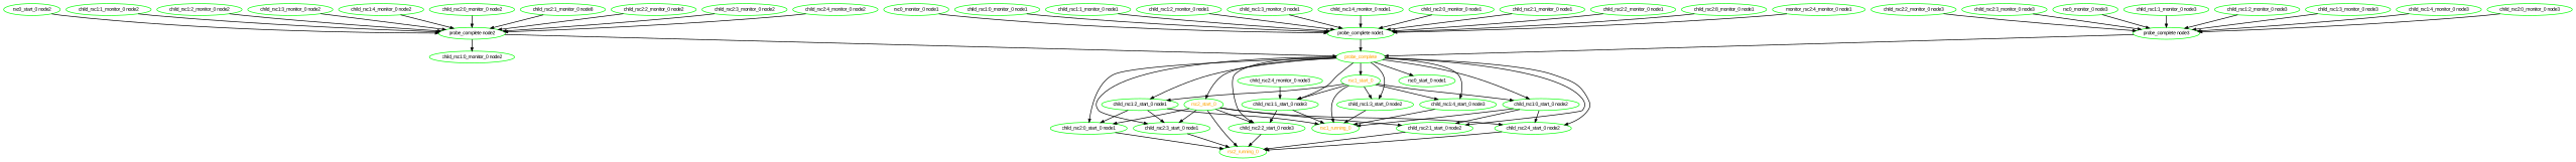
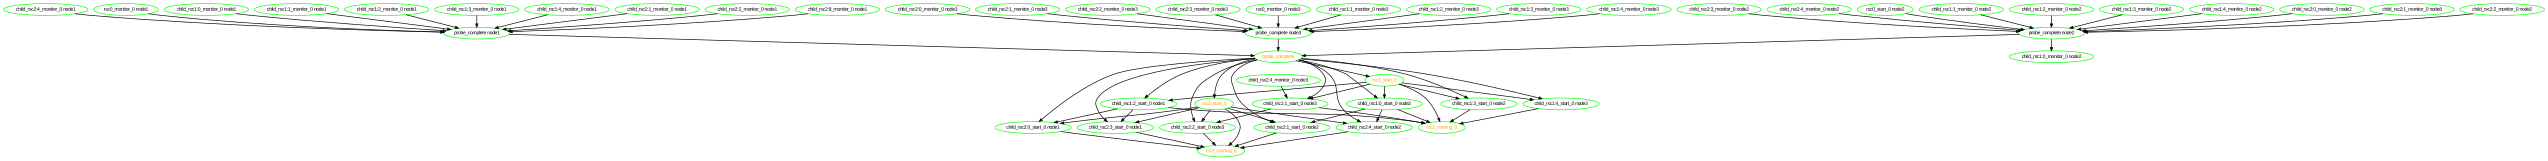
  digraph {
    fontname="Liberation Sans"
    node [color=green fontcolor=black fontname="Liberation Sans" style=bold]
    edge [fontname="Liberation Sans" style=bold]
    "child_rsc1:0_monitor_0 node1"
    "probe_complete node1"
    probe_complete [fontcolor=orange]
    "child_rsc1:0_start_0 node2"
    "child_rsc2:1_start_0 node2"
    "child_rsc2:4_start_0 node2"
    "child_rsc1:1_start_0 node3"
    "child_rsc2:2_start_0 node3"
    "child_rsc1:2_start_0 node1"
    "child_rsc2:0_start_0 node1"
    "child_rsc2:3_start_0 node1"
    "child_rsc1:3_start_0 node2"
    "child_rsc1:4_start_0 node3"
-   "rsc0_start_0 node1"
    rsc1_start_0 [fontcolor=orange]
    rsc2_start_0 [fontcolor=orange]
    "probe_complete node2"
    "child_rsc1:0_monitor_0 node2"
    "probe_complete node3"
    rsc1_running_0 [fontcolor=orange]
    rsc2_running_0 [fontcolor=orange]
    "child_rsc1:1_monitor_0 node1"
    "child_rsc1:1_monitor_0 node2"
    "child_rsc1:1_monitor_0 node3"
    "child_rsc1:2_monitor_0 node1"
    "child_rsc1:2_monitor_0 node2"
    "child_rsc1:2_monitor_0 node3"
    "child_rsc1:3_monitor_0 node1"
    "child_rsc1:3_monitor_0 node2"
    "child_rsc1:3_monitor_0 node3"
    "child_rsc1:4_monitor_0 node1"
    "child_rsc1:4_monitor_0 node2"
    "child_rsc1:4_monitor_0 node3"
-   "child_rsc2:0_monitor_0 node1"
    "child_rsc2:0_monitor_0 node2"
    "child_rsc2:0_monitor_0 node3"
    "child_rsc2:1_monitor_0 node1"
    n38 [label="child_rsc2:1_monitor_0 node8"]
+   "child_rsc2:1_monitor_0 node3"
    "child_rsc2:2_monitor_0 node1"
    "child_rsc2:2_monitor_0 node2"
    "child_rsc2:2_monitor_0 node3"
    n43 [label="child_rsc2:8_monitor_0 node1"]
    "child_rsc2:3_monitor_0 node2"
    "child_rsc2:3_monitor_0 node3"
-   "child_rsc2:4_monitor_0 node1" [label="monitor_rsc2:4_monitor_0 node1"]
+   "child_rsc2:4_monitor_0 node1"
    "child_rsc2:4_monitor_0 node2"
    "child_rsc2:4_monitor_0 node3"
    "rsc0_monitor_0 node1"
    n50 [label="rsc0_start_0 node2"]
    "rsc0_monitor_0 node3"
    "child_rsc1:0_monitor_0 node1" -> "probe_complete node1"
    "probe_complete node1" -> probe_complete
    probe_complete -> "child_rsc1:0_start_0 node2"
    probe_complete -> "child_rsc2:1_start_0 node2"
    probe_complete -> "child_rsc2:4_start_0 node2"
    probe_complete -> "child_rsc1:1_start_0 node3"
    probe_complete -> "child_rsc2:2_start_0 node3"
    probe_complete -> "child_rsc1:2_start_0 node1"
    probe_complete -> "child_rsc2:0_start_0 node1"
    probe_complete -> "child_rsc2:3_start_0 node1"
    probe_complete -> "child_rsc1:3_start_0 node2"
    probe_complete -> "child_rsc1:4_start_0 node3"
-   probe_complete -> "rsc0_start_0 node1"
    probe_complete -> rsc1_start_0
    probe_complete -> rsc2_start_0
    "child_rsc1:0_start_0 node2" -> "child_rsc2:1_start_0 node2"
    "child_rsc1:0_start_0 node2" -> "child_rsc2:4_start_0 node2"
    "child_rsc1:0_start_0 node2" -> rsc1_running_0
    "child_rsc2:1_start_0 node2" -> rsc2_running_0
    "child_rsc2:4_start_0 node2" -> rsc2_running_0
    "child_rsc1:1_start_0 node3" -> "child_rsc2:2_start_0 node3"
    "child_rsc1:1_start_0 node3" -> rsc1_running_0
    "child_rsc2:2_start_0 node3" -> rsc2_running_0
    "child_rsc1:2_start_0 node1" -> "child_rsc2:0_start_0 node1"
    "child_rsc1:2_start_0 node1" -> "child_rsc2:3_start_0 node1"
    "child_rsc1:2_start_0 node1" -> rsc1_running_0
    "child_rsc2:0_start_0 node1" -> rsc2_running_0
    "child_rsc2:3_start_0 node1" -> rsc2_running_0
    "child_rsc1:3_start_0 node2" -> rsc1_running_0
    "child_rsc1:4_start_0 node3" -> rsc1_running_0
    rsc1_start_0 -> "child_rsc1:0_start_0 node2"
    rsc1_start_0 -> "child_rsc1:1_start_0 node3"
    rsc1_start_0 -> "child_rsc1:2_start_0 node1"
    rsc1_start_0 -> "child_rsc1:3_start_0 node2"
    rsc1_start_0 -> "child_rsc1:4_start_0 node3"
    rsc1_start_0 -> rsc1_running_0
    rsc2_start_0 -> "child_rsc2:1_start_0 node2"
    rsc2_start_0 -> "child_rsc2:4_start_0 node2"
    rsc2_start_0 -> "child_rsc2:2_start_0 node3"
    rsc2_start_0 -> "child_rsc2:0_start_0 node1"
    rsc2_start_0 -> "child_rsc2:3_start_0 node1"
    rsc2_start_0 -> rsc2_running_0
    "probe_complete node2" -> probe_complete
    "probe_complete node2" -> "child_rsc1:0_monitor_0 node2"
    "probe_complete node3" -> probe_complete
    "child_rsc1:1_monitor_0 node1" -> "probe_complete node1"
    "child_rsc1:1_monitor_0 node2" -> "probe_complete node2"
    "child_rsc1:1_monitor_0 node3" -> "probe_complete node3"
    "child_rsc1:2_monitor_0 node1" -> "probe_complete node1"
    "child_rsc1:2_monitor_0 node2" -> "probe_complete node2"
    "child_rsc1:2_monitor_0 node3" -> "probe_complete node3"
    "child_rsc1:3_monitor_0 node1" -> "probe_complete node1"
    "child_rsc1:3_monitor_0 node2" -> "probe_complete node2"
    "child_rsc1:3_monitor_0 node3" -> "probe_complete node3"
    "child_rsc1:4_monitor_0 node1" -> "probe_complete node1"
    "child_rsc1:4_monitor_0 node2" -> "probe_complete node2"
    "child_rsc1:4_monitor_0 node3" -> "probe_complete node3"
-   "child_rsc2:0_monitor_0 node1" -> "probe_complete node1"
    "child_rsc2:0_monitor_0 node2" -> "probe_complete node2"
    "child_rsc2:0_monitor_0 node3" -> "probe_complete node3"
    "child_rsc2:1_monitor_0 node1" -> "probe_complete node1"
    n38 -> "probe_complete node2"
+   "child_rsc2:1_monitor_0 node3" -> "probe_complete node3"
    "child_rsc2:2_monitor_0 node1" -> "probe_complete node1"
    "child_rsc2:2_monitor_0 node2" -> "probe_complete node2"
    "child_rsc2:2_monitor_0 node3" -> "probe_complete node3"
    n43 -> "probe_complete node1"
    "child_rsc2:3_monitor_0 node2" -> "probe_complete node2"
    "child_rsc2:3_monitor_0 node3" -> "probe_complete node3"
    "child_rsc2:4_monitor_0 node1" -> "probe_complete node1"
    "child_rsc2:4_monitor_0 node2" -> "probe_complete node2"
    "child_rsc2:4_monitor_0 node3" -> "child_rsc1:1_start_0 node3"
    "rsc0_monitor_0 node1" -> "probe_complete node1"
    n50 -> "probe_complete node2"
    "rsc0_monitor_0 node3" -> "probe_complete node3"
  }
